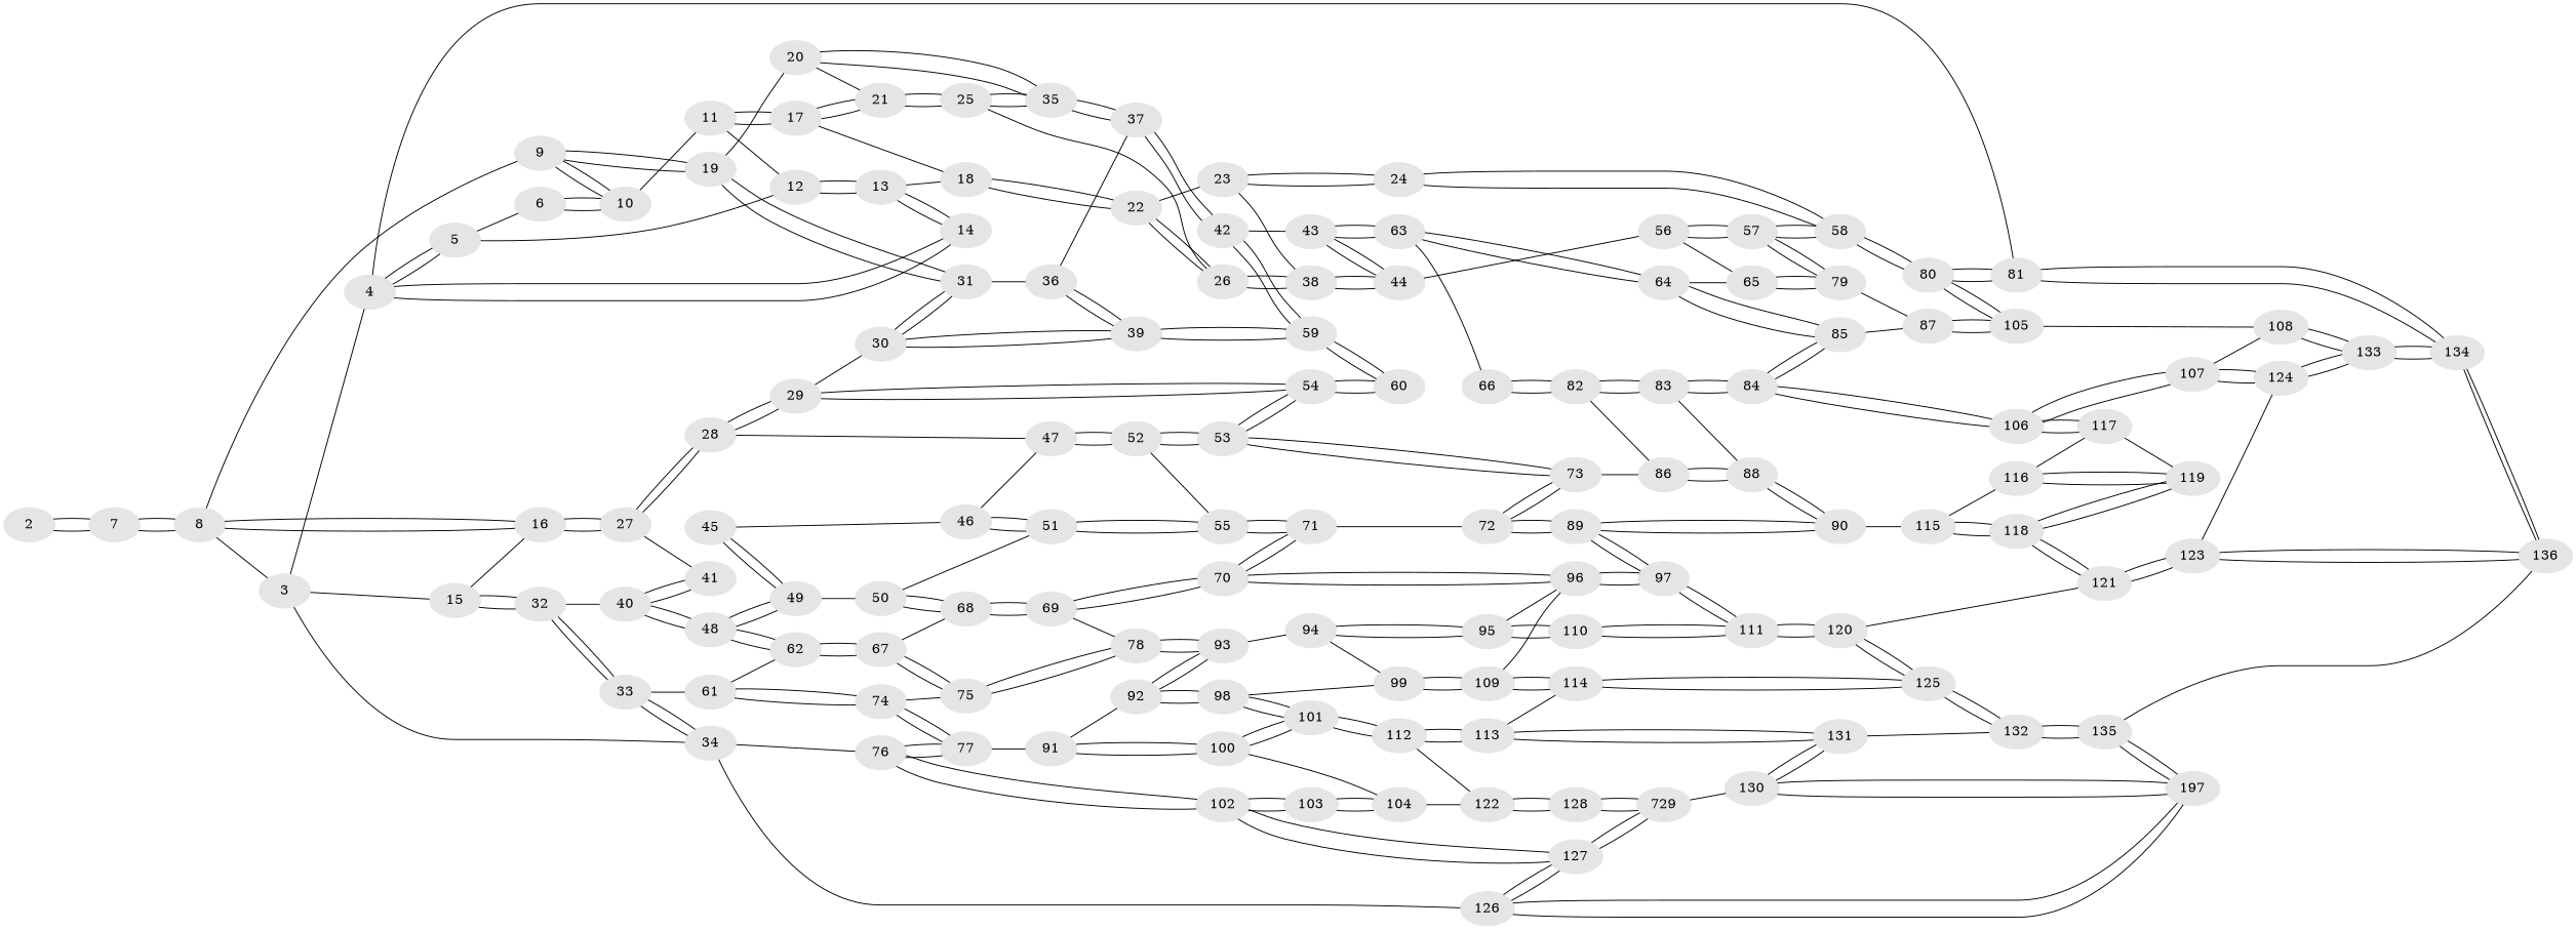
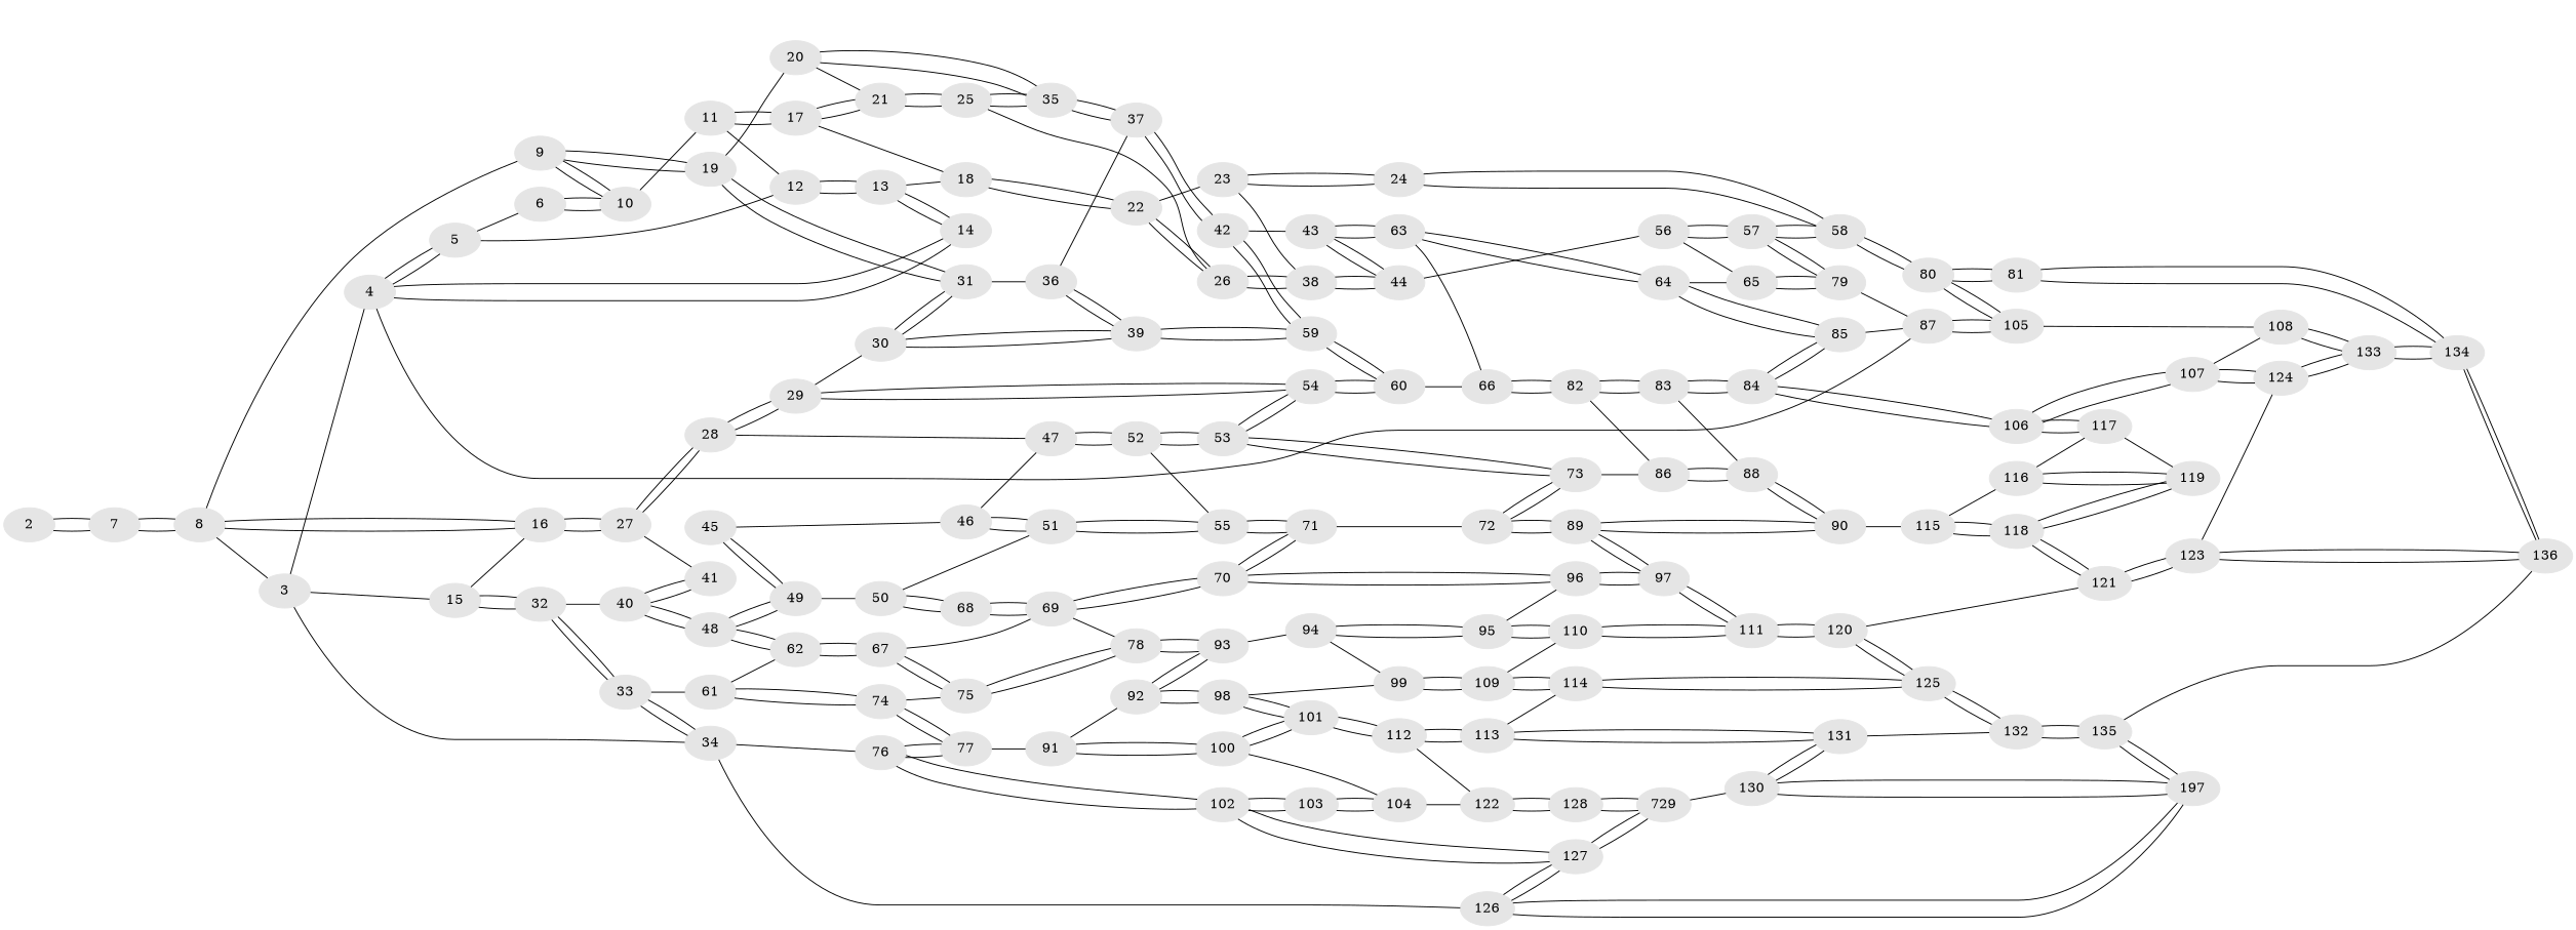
  graph {
    rankdir=LR
    node [color=gray90 style=filled]
    2
    7
    8
    3
    4
    15
    34
    5
    14
    81
    16
    32
    76
    126
    6
    12
    134
    10
    13
    11
    9
    19
    27
    20
    31
    17
    18
    21
    22
    24
    58
    33
    40
    28
    41
    25
    23
    26
    35
    36
    37
    38
    44
    80
    29
    47
    30
    54
    52
    39
    60
    59
    61
    48
    62
    74
    77
    102
    127
    n60 [label=197]
    42
    43
    56
    49
    45
    46
    63
    66
    64
    57
    65
    51
    50
    55
    53
    67
    68
    69
    71
    73
    86
    72
    79
    87
    105
    82
    75
    85
    83
    78
    70
    96
    93
    97
    89
    90
    88
    91
    103
    92
    100
    94
    108
    136
    84
    106
    107
    117
    115
    111
    116
    118
    98
    101
    104
    99
    95
    110
    109
    120
    112
    114
    122
    113
    n125 [label=729]
    128
    133
    124
    119
    125
    121
    131
    132
    123
    135
    130
    2 -- 7
    2 -- 7
    7 -- 8
    7 -- 8
    8 -- 3
    8 -- 16
    8 -- 16
    8 -- 9
    3 -- 4
    3 -- 15
    3 -- 34
    4 -- 5
    4 -- 5
    4 -- 14
    4 -- 14
-   4 -- 81
+   4 -- 87
    15 -- 16
    15 -- 32
    15 -- 32
    34 -- 76
    34 -- 126
    5 -- 6
    5 -- 12
    81 -- 134
    81 -- 134
    16 -- 27
    16 -- 27
    32 -- 33
    32 -- 33
    32 -- 40
    76 -- 77
    76 -- 77
    76 -- 102
    76 -- 102
    126 -- 127
    126 -- 127
    126 -- n60
    126 -- n60
    6 -- 10
    6 -- 10
    12 -- 13
    12 -- 13
    134 -- 136
    134 -- 136
    10 -- 11
    13 -- 14
    13 -- 14
    13 -- 18
    11 -- 12
    11 -- 17
    11 -- 17
    9 -- 10
    9 -- 10
    9 -- 19
    9 -- 19
    19 -- 20
    19 -- 31
    19 -- 31
    27 -- 28
    27 -- 28
    27 -- 41
    20 -- 21
    20 -- 35
    20 -- 35
    31 -- 36
    17 -- 18
    17 -- 21
    17 -- 21
    18 -- 22
    18 -- 22
    21 -- 25
    21 -- 25
    22 -- 23
    22 -- 26
    22 -- 26
    24 -- 58
    24 -- 58
    58 -- 80
    58 -- 80
    33 -- 34
    33 -- 34
    33 -- 61
    40 -- 41
    40 -- 41
    40 -- 48
    40 -- 48
    28 -- 29
    28 -- 29
    28 -- 47
    25 -- 26
    25 -- 35
    25 -- 35
    23 -- 24
    23 -- 24
    23 -- 38
    26 -- 38
    26 -- 38
    35 -- 37
    35 -- 37
    36 -- 37
    36 -- 39
    36 -- 39
    37 -- 42
    37 -- 42
    38 -- 44
    38 -- 44
    44 -- 56
    80 -- 81
    80 -- 81
    80 -- 105
    80 -- 105
    29 -- 30
    29 -- 54
    29 -- 54
    47 -- 52
    47 -- 52
    30 -- 31
    30 -- 31
    30 -- 39
    30 -- 39
    54 -- 60
    54 -- 60
    52 -- 55
    52 -- 53
    52 -- 53
    39 -- 59
    39 -- 59
+   60 -- 66
    59 -- 60
    59 -- 60
    61 -- 62
    61 -- 74
    61 -- 74
    48 -- 62
    48 -- 62
    48 -- 49
    48 -- 49
    62 -- 67
    62 -- 67
    74 -- 77
    74 -- 77
    74 -- 75
    77 -- 91
    102 -- 127
    102 -- 127
    102 -- 103
    102 -- 103
    127 -- n125
    127 -- n125
    42 -- 59
    42 -- 59
    42 -- 43
    43 -- 44
    43 -- 44
    43 -- 63
    43 -- 63
    56 -- 57
    56 -- 57
    56 -- 65
    49 -- 50
    45 -- 49
    45 -- 49
    45 -- 46
    46 -- 47
    46 -- 51
    46 -- 51
    63 -- 66
    63 -- 64
    63 -- 64
    66 -- 82
    66 -- 82
    64 -- 65
    64 -- 85
    64 -- 85
    57 -- 58
    57 -- 58
    57 -- 79
    57 -- 79
    65 -- 79
    65 -- 79
    51 -- 55
    51 -- 55
    50 -- 51
    50 -- 68
    50 -- 68
    55 -- 71
    55 -- 71
    53 -- 54
    53 -- 54
    53 -- 73
    53 -- 73
-   67 -- 68
+   67 -- 69
    67 -- 75
    67 -- 75
    68 -- 69
    68 -- 69
    69 -- 78
    69 -- 70
    69 -- 70
    71 -- 72
    73 -- 86
    86 -- 88
    86 -- 88
    72 -- 73
    72 -- 73
    72 -- 89
    72 -- 89
    79 -- 87
    87 -- 105
    87 -- 105
    105 -- 108
    82 -- 86
    82 -- 83
    82 -- 83
    75 -- 78
    75 -- 78
    85 -- 87
    83 -- 88
    83 -- 84
    83 -- 84
    78 -- 93
    78 -- 93
    70 -- 71
    70 -- 71
    70 -- 96
    70 -- 96
    96 -- 97
    96 -- 97
    93 -- 94
    97 -- 111
    97 -- 111
    89 -- 97
    89 -- 97
    89 -- 90
    89 -- 90
    90 -- 115
    88 -- 90
    88 -- 90
    91 -- 92
    91 -- 100
    91 -- 100
    103 -- 104
    103 -- 104
    92 -- 93
    92 -- 93
    92 -- 98
    92 -- 98
    100 -- 101
    100 -- 101
    100 -- 104
    94 -- 99
    94 -- 95
    94 -- 95
    108 -- 133
    108 -- 133
    84 -- 85
    84 -- 85
    84 -- 106
    84 -- 106
    106 -- 107
    106 -- 107
    106 -- 117
    106 -- 117
    107 -- 108
    107 -- 124
    107 -- 124
    117 -- 119
    115 -- 116
    115 -- 118
    115 -- 118
    111 -- 120
    111 -- 120
    116 -- 117
    116 -- 119
    116 -- 119
    118 -- 119
    118 -- 119
    118 -- 121
    118 -- 121
    98 -- 101
    98 -- 101
    98 -- 99
    101 -- 112
    101 -- 112
    104 -- 122
    99 -- 109
    99 -- 109
    95 -- 96
    95 -- 110
    95 -- 110
    110 -- 111
    110 -- 111
-   109 -- 96
+   109 -- 110
    109 -- 114
    109 -- 114
    120 -- 125
    120 -- 125
    120 -- 121
    112 -- 122
    112 -- 113
    112 -- 113
    114 -- 125
    114 -- 125
    122 -- 128
    122 -- 128
    113 -- 114
    113 -- 131
    113 -- 131
    n125 -- 130
    128 -- n125
    128 -- n125
    133 -- 134
    133 -- 134
    124 -- 133
    124 -- 133
    125 -- 132
    125 -- 132
    121 -- 123
    121 -- 123
    131 -- 132
    132 -- 135
    132 -- 135
    123 -- 136
    123 -- 136
    123 -- 124
    135 -- n60
    135 -- n60
    135 -- 136
    130 -- n60
    130 -- n60
    130 -- 131
    130 -- 131
  }
